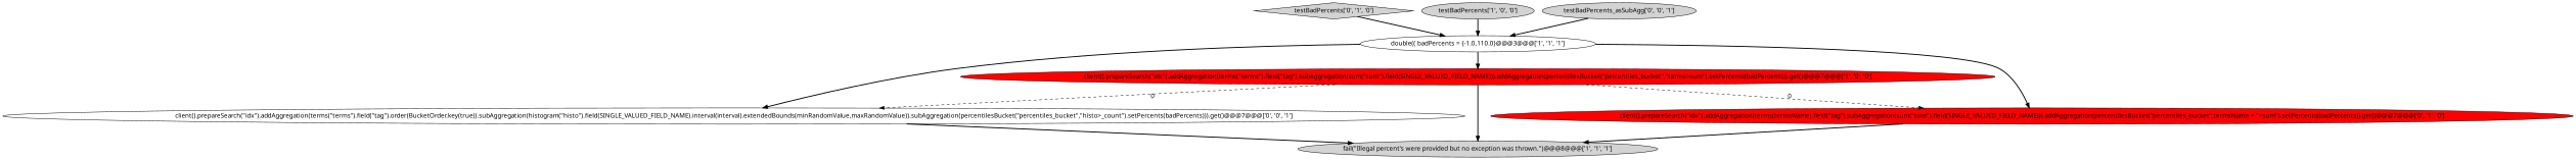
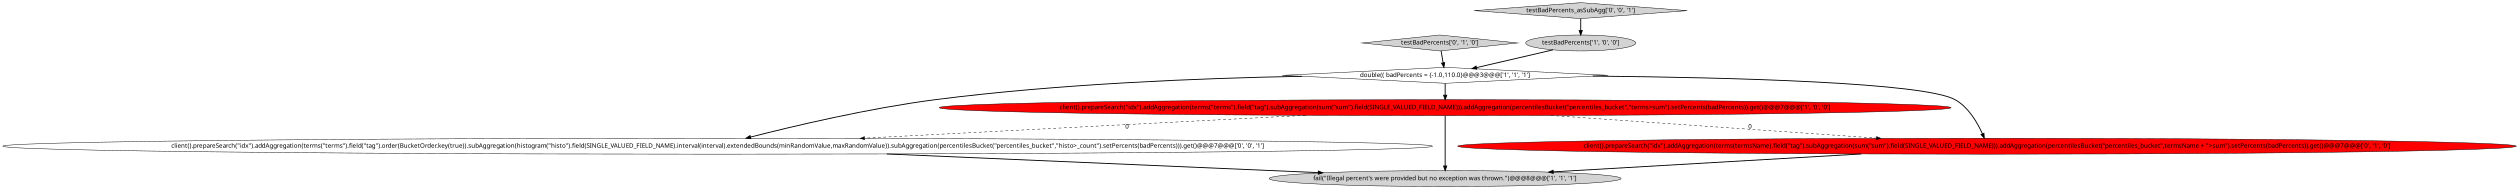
  digraph {
    fontname="Noto Sans"
    node [fillcolor=lightgray fontname="Noto Sans" shape=ellipse style=filled]
    edge [fontname="Noto Sans" style=bold]
-   n1 [fillcolor=white label="double(( badPercents = {-1.0,110.0}@@@3@@@['1', '1', '1']"]
+   n1 [fillcolor=white label="double(( badPercents = {-1.0,110.0}@@@3@@@['1', '1', '1']" shape=diamond]
    n2 [fillcolor=white label="client().prepareSearch(\"idx\").addAggregation(terms(\"terms\").field(\"tag\").order(BucketOrder.key(true)).subAggregation(histogram(\"histo\").field(SINGLE_VALUED_FIELD_NAME).interval(interval).extendedBounds(minRandomValue,maxRandomValue)).subAggregation(percentilesBucket(\"percentiles_bucket\",\"histo>_count\").setPercents(badPercents))).get()@@@7@@@['0', '0', '1']"]
    n3 [fillcolor=red label="client().prepareSearch(\"idx\").addAggregation(terms(termsName).field(\"tag\").subAggregation(sum(\"sum\").field(SINGLE_VALUED_FIELD_NAME))).addAggregation(percentilesBucket(\"percentiles_bucket\",termsName + \">sum\").setPercents(badPercents)).get()@@@7@@@['0', '1', '0']"]
    n4 [fillcolor=red label="client().prepareSearch(\"idx\").addAggregation(terms(\"terms\").field(\"tag\").subAggregation(sum(\"sum\").field(SINGLE_VALUED_FIELD_NAME))).addAggregation(percentilesBucket(\"percentiles_bucket\",\"terms>sum\").setPercents(badPercents)).get()@@@7@@@['1', '0', '0']"]
    n5 [label="fail(\"Illegal percent's were provided but no exception was thrown.\")@@@8@@@['1', '1', '1']"]
    n6 [label="testBadPercents['0', '1', '0']" shape=diamond]
    n7 [label="testBadPercents['1', '0', '0']"]
-   n8 [label="testBadPercents_asSubAgg['0', '0', '1']"]
+   n8 [label="testBadPercents_asSubAgg['0', '0', '1']" shape=diamond]
    n1 -> n2
    n1 -> n3
    n1 -> n4
    n2 -> n5
    n3 -> n5
    n4 -> n2 [label=0 style=dashed]
    n4 -> n3 [label=0 style=dashed]
    n4 -> n5
    n6 -> n1
    n7 -> n1
-   n8 -> n1
+   n8 -> n7
  }
